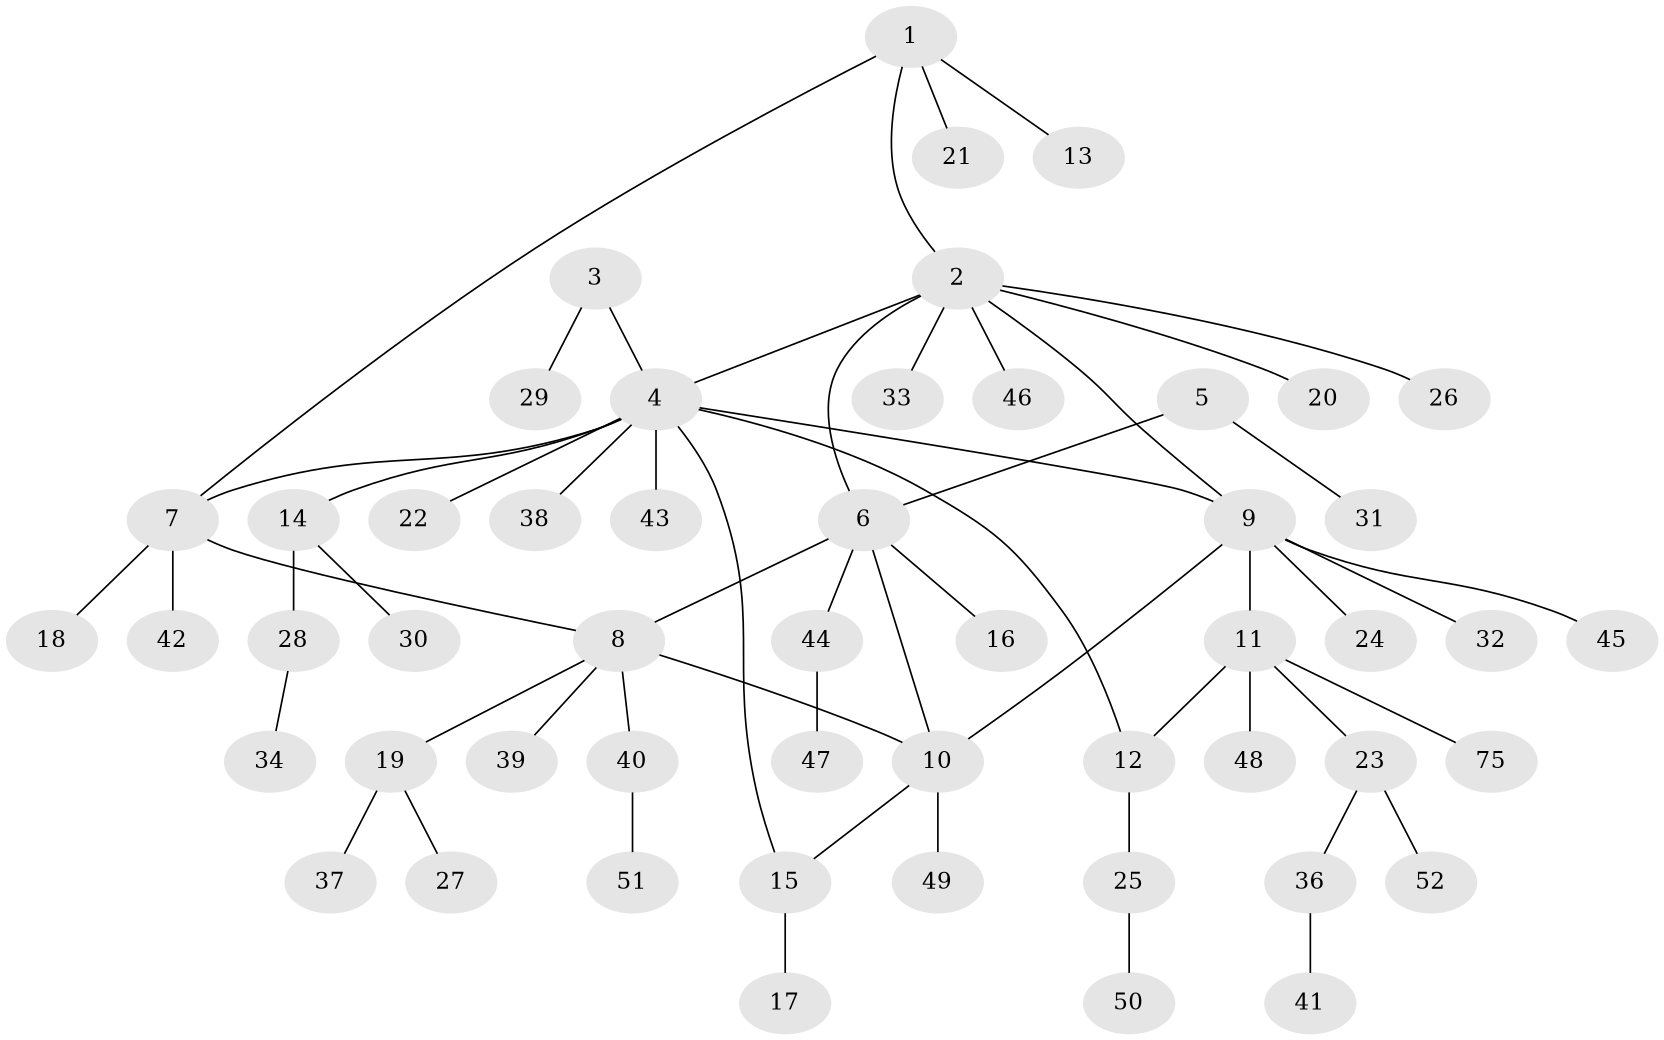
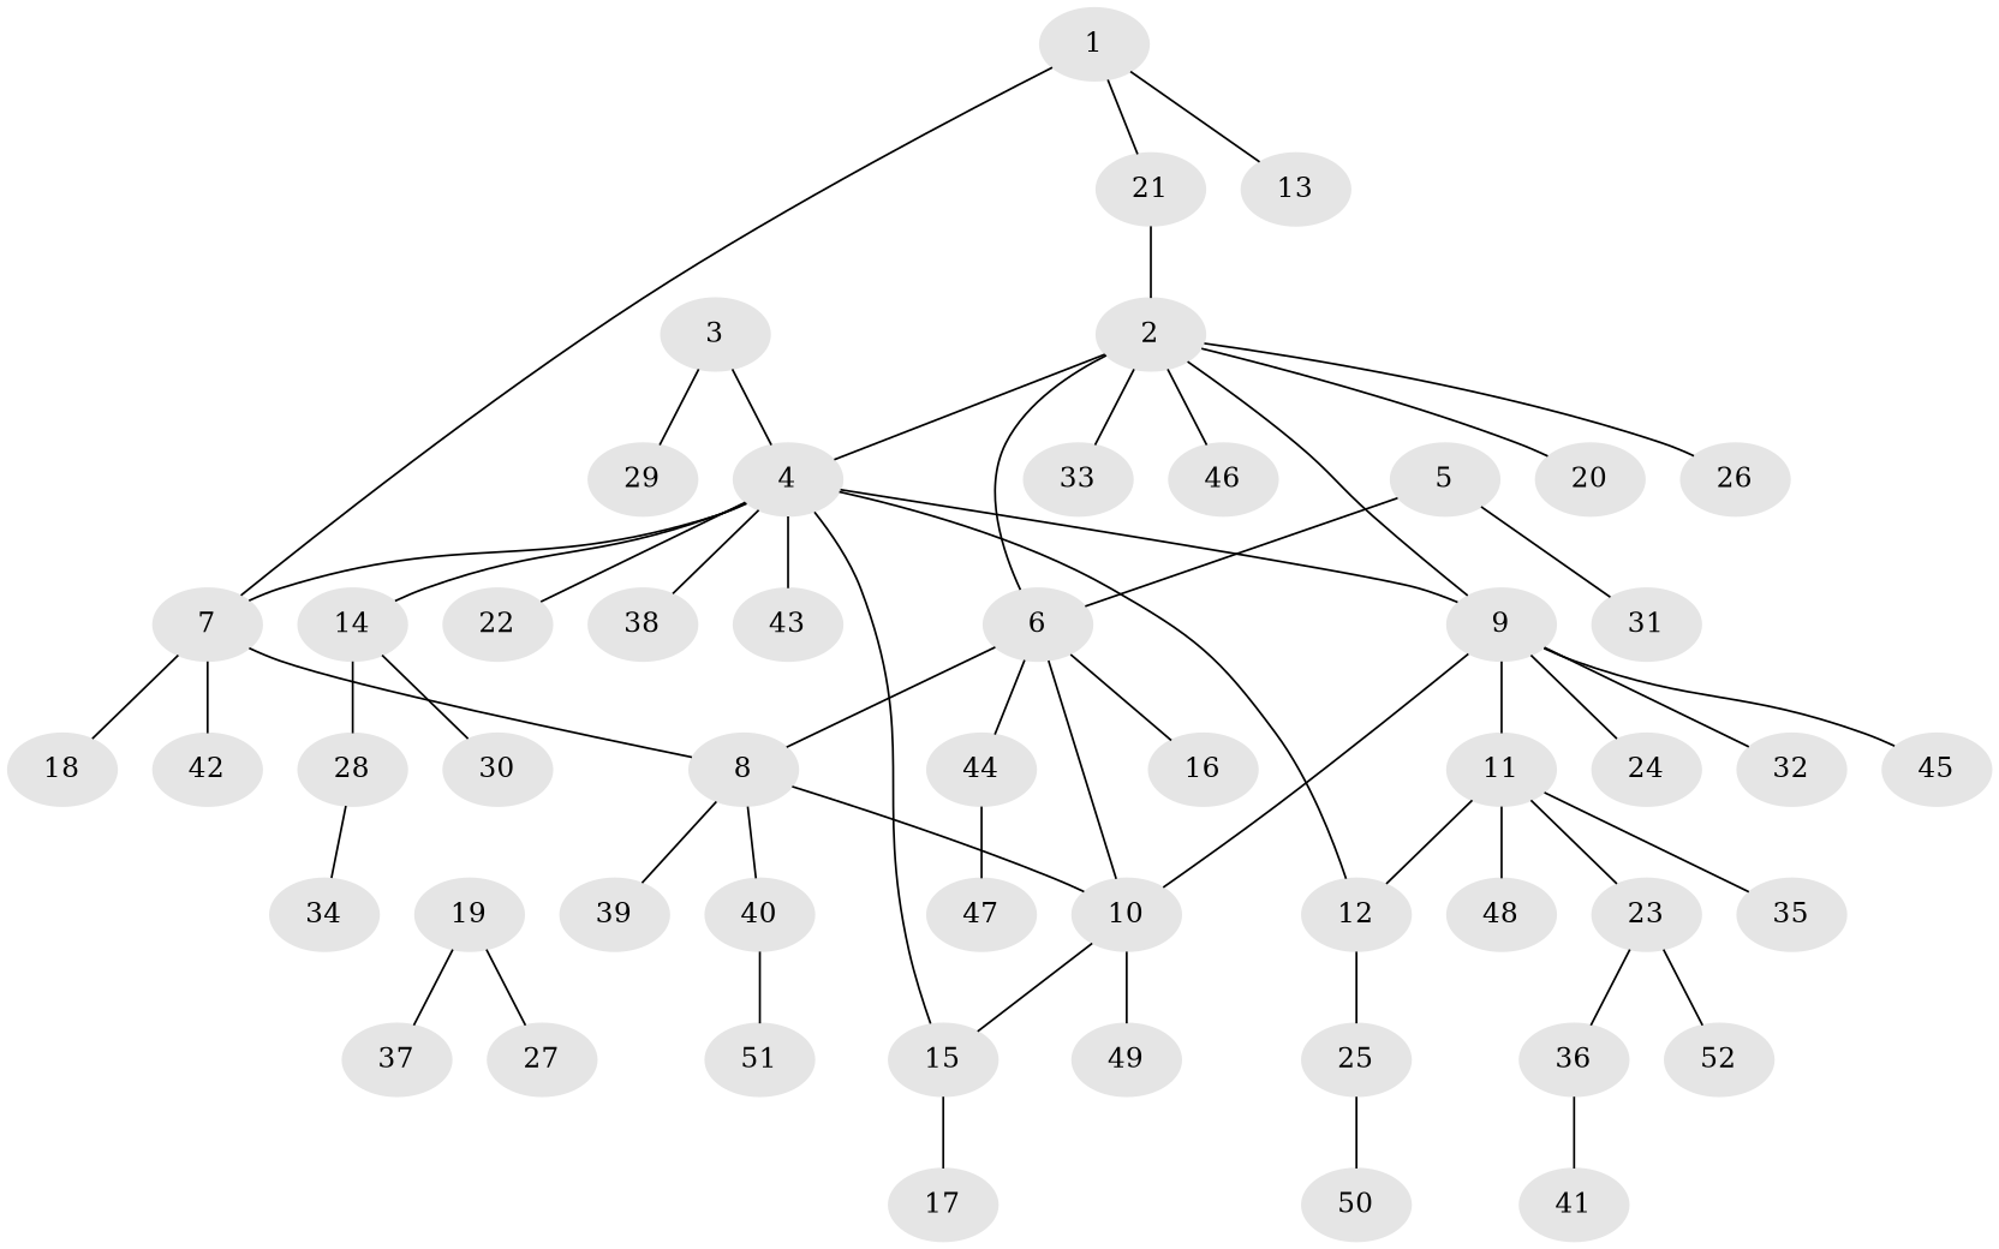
  graph {
    node [color=gray90 style=filled]
    1
    2
    7
    13
    21
    4
    6
    9
    20
    26
    33
    46
    8
    18
    42
    12
    14
    15
    22
    38
    43
    10
    16
    44
    11
    24
    32
    45
    3
    29
    25
    28
    30
    17
    5
    31
    19
    39
    40
    49
    47
    27
    37
    51
    23
-   35 [label=75]
+   35
    48
    36
    52
    50
    34
    41
-   1 -- 2
+   21 -- 2
    1 -- 7
    1 -- 13
    1 -- 21
    2 -- 4
    2 -- 6
    2 -- 9
    2 -- 20
    2 -- 26
    2 -- 33
    2 -- 46
    7 -- 8
    7 -- 18
    7 -- 42
    4 -- 7
    4 -- 9
    4 -- 12
    4 -- 14
    4 -- 15
    4 -- 22
    4 -- 38
    4 -- 43
    6 -- 8
    6 -- 10
    6 -- 16
    6 -- 44
    9 -- 10
    9 -- 11
    9 -- 24
    9 -- 32
    9 -- 45
    8 -- 10
-   8 -- 19
    8 -- 39
    8 -- 40
    12 -- 25
    14 -- 28
    14 -- 30
    15 -- 17
    10 -- 15
    10 -- 49
    44 -- 47
    11 -- 12
    11 -- 23
    11 -- 35
    11 -- 48
    3 -- 4
    3 -- 29
    25 -- 50
    28 -- 34
    5 -- 6
    5 -- 31
    19 -- 27
    19 -- 37
    40 -- 51
    23 -- 36
    23 -- 52
    36 -- 41
  }
